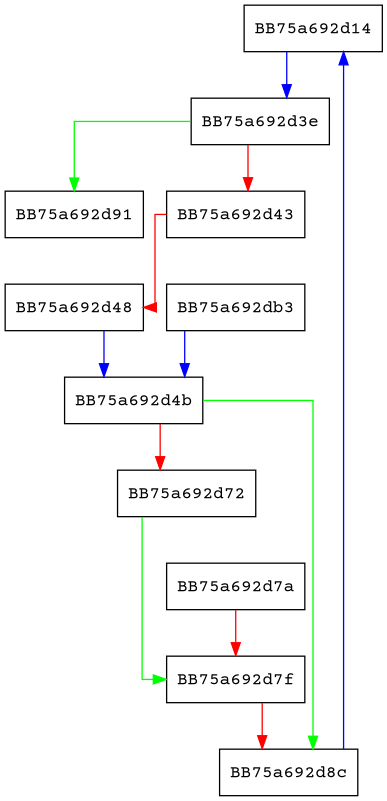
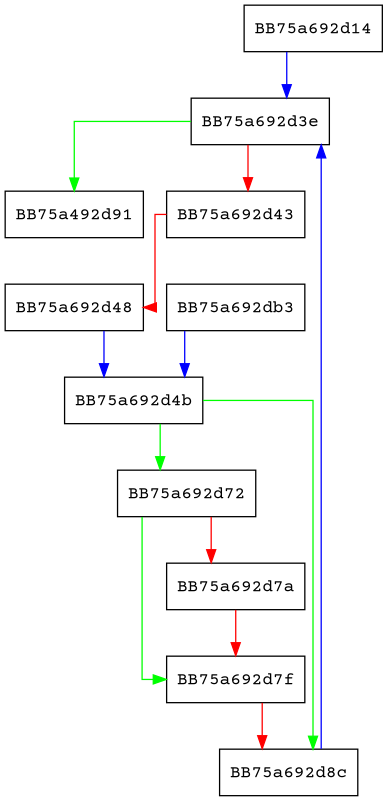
  digraph {
    fontname="Courier Prime"
    splines=ortho
    node [fontname="Courier Prime" shape=box]
    edge [color=red fontname="Courier Prime"]
    BB75a692d14
    BB75a692d3e
-   BB75a692d91
+   BB75a692d91 [label=BB75a492d91]
    BB75a692d43
    BB75a692d48
    BB75a692db3
    BB75a692d4b
    BB75a692d8c
    BB75a692d72
    BB75a692d7f
    BB75a692d7a
    BB75a692d14 -> BB75a692d3e [color=blue]
    BB75a692d3e -> BB75a692d91 [color=green]
    BB75a692d3e -> BB75a692d43
    BB75a692d43 -> BB75a692d48
    BB75a692d48 -> BB75a692d4b [color=blue]
    BB75a692db3 -> BB75a692d4b [color=blue]
    BB75a692d4b -> BB75a692d8c [color=green]
-   BB75a692d4b -> BB75a692d72
-   BB75a692d8c -> BB75a692d14 [color=blue]
+   BB75a692d4b -> BB75a692d72 [color=green]
+   BB75a692d8c -> BB75a692d3e [color=blue]
    BB75a692d72 -> BB75a692d7f [color=green]
+   BB75a692d72 -> BB75a692d7a
    BB75a692d7f -> BB75a692d8c
    BB75a692d7a -> BB75a692d7f
  }
